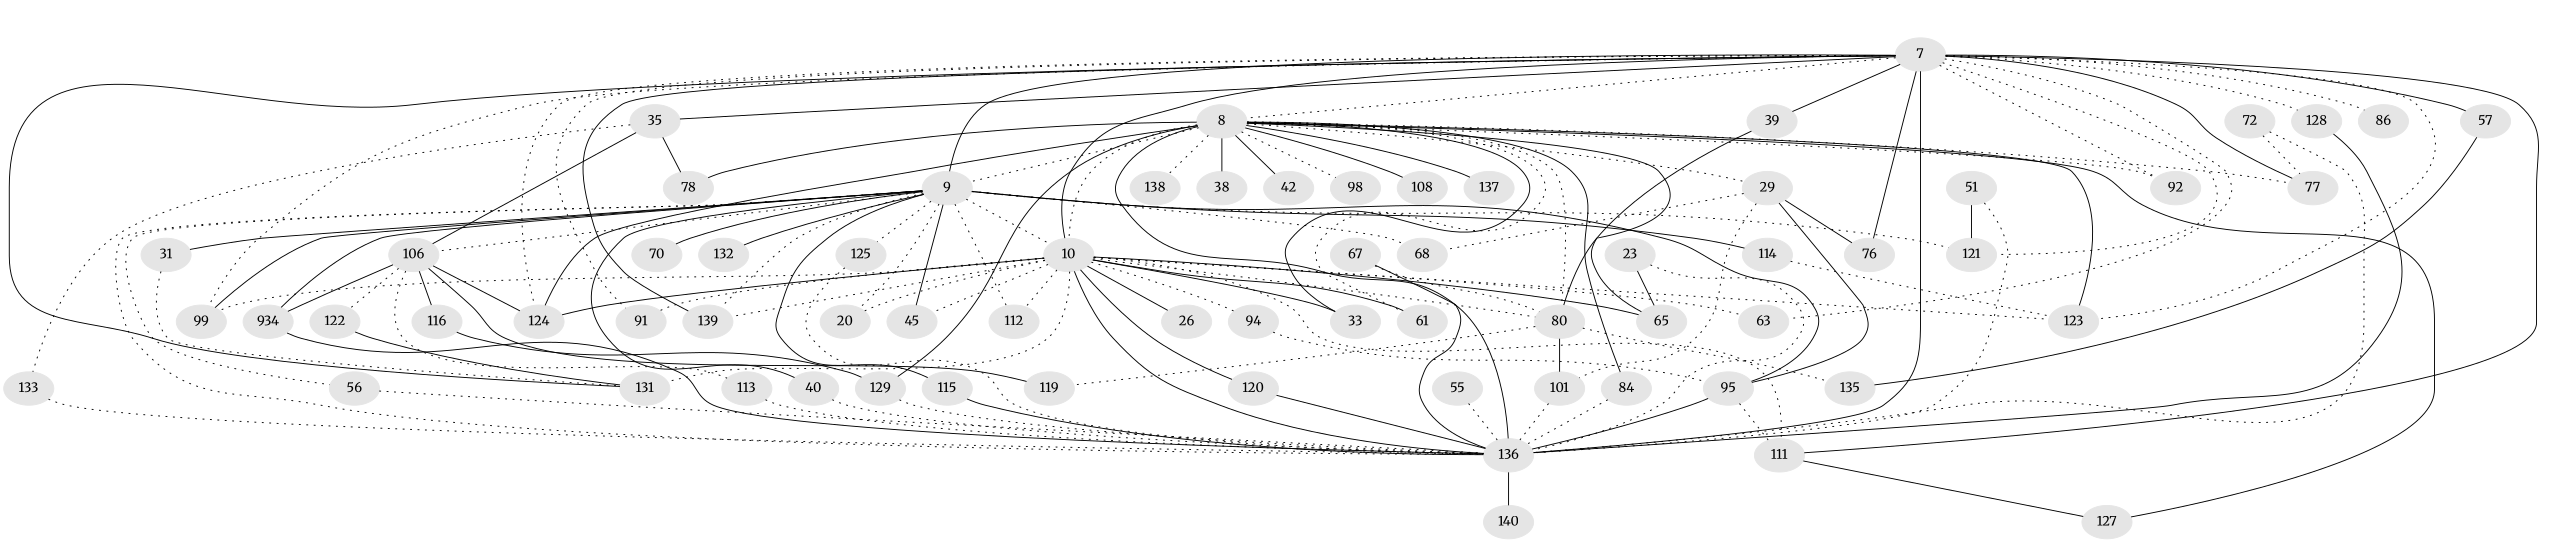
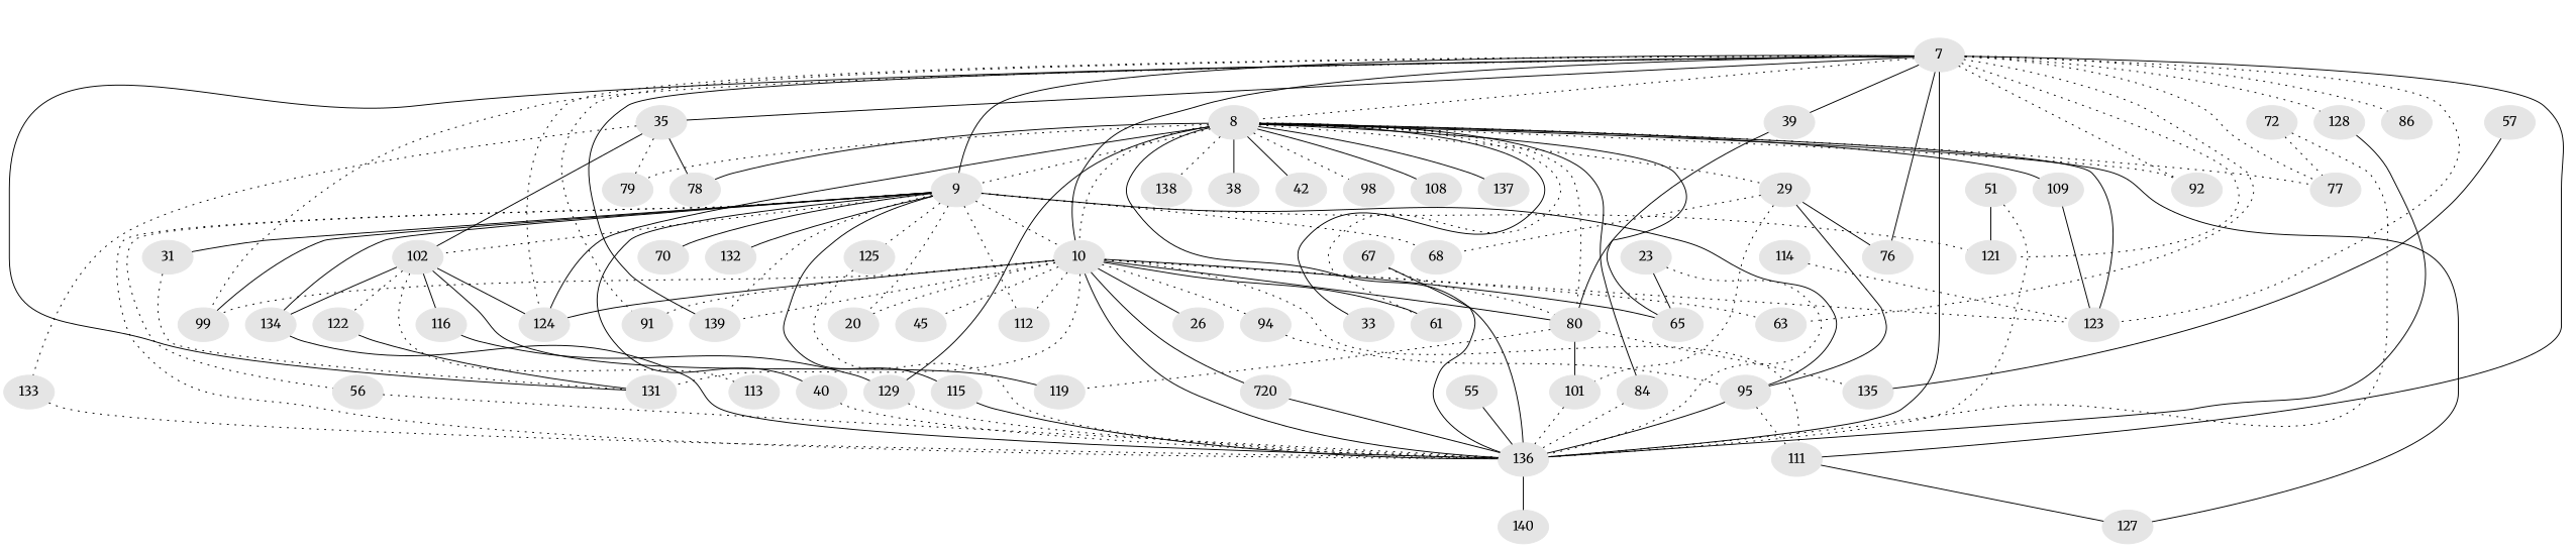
  graph {
    fontname=Merriweather
    node [color=gray90 fontname=Merriweather style=filled]
    edge [fontname=Merriweather style=dotted]
    7 [super="+1"]
    8 [super="+4+6"]
    9 [super="+3"]
    10 [super="+2"]
    35 [super="+32"]
    39
    57 [super="+49"]
    63
    76
    77 [super="+59"]
    86
    91
    92
    99 [super="+13"]
    111 [super="+62"]
    121 [super="+34"]
    123 [super="+37+118+106"]
    124 [super="+17+85"]
    128 [super="+66"]
    131 [super="+64+104"]
    136 [super="+36+100+110+130"]
    139 [super="+81"]
    29
    33
    38
    42
    61
    65 [super="+22"]
    78
+   79
    80 [super="+11+50+41"]
    84
    98
    108
+   109
    127
    129 [super="+126"]
    137
    138
    20
    31 [super="+16"]
    40
    45
    56
    68
    70
    95 [super="+73+75"]
-   102 [super="+12+93" label=106]
+   102 [super="+12+93"]
    112
    114
    115
    125
    132
-   134 [super="+18+90" label=934]
+   134 [super="+18+90"]
    26
    94
-   120
+   120 [label=720]
    133
    135
    140
    101 [super="+52"]
    119
    113
    116
    122
    23
    51
    55
    67
    72
    7 -- 8 [weight=8]
    7 -- 9 [style=solid weight=4]
    7 -- 10 [style=solid weight=4]
    7 -- 35 [style=solid weight=2]
    7 -- 39 [style=solid]
-   7 -- 57 [style=solid weight=3]
    7 -- 63
    7 -- 76 [style=solid]
-   7 -- 77 [style=solid weight=2]
+   7 -- 77 [weight=2]
    7 -- 86 [weight=2]
    7 -- 91
    7 -- 92
    7 -- 99
    7 -- 111 [style=solid]
    7 -- 121
    7 -- 123 [weight=3]
    7 -- 124
    7 -- 128 [weight=2]
    7 -- 131 [style=solid]
    7 -- 136 [style=solid weight=13]
    7 -- 139 [style=solid]
    8 -- 9 [weight=8]
    8 -- 10 [weight=8]
    8 -- 77
    8 -- 92
    8 -- 123 [style=solid]
    8 -- 124 [style=solid]
    8 -- 136 [style=solid weight=6]
    8 -- 29 [weight=2]
    8 -- 33 [style=solid]
    8 -- 38 [style=solid weight=2]
    8 -- 42 [style=solid weight=2]
    8 -- 61
    8 -- 65 [style=solid]
    8 -- 78 [style=solid]
+   8 -- 79
    8 -- 80 [weight=4]
    8 -- 84 [style=solid]
    8 -- 98
    8 -- 108 [style=solid]
+   8 -- 109 [style=solid]
    8 -- 127 [style=solid]
    8 -- 129 [style=solid weight=2]
    8 -- 137 [style=solid weight=2]
    8 -- 138 [weight=2]
    9 -- 10 [weight=4]
    9 -- 99 [style=solid]
    9 -- 121 [weight=2]
    9 -- 136 [weight=3]
    9 -- 139
    9 -- 20
    9 -- 31 [style=solid weight=3]
    9 -- 40 [style=solid]
-   9 -- 45 [style=solid]
    9 -- 56
    9 -- 68
    9 -- 70 [style=solid weight=2]
    9 -- 95 [style=solid]
    9 -- 102 [weight=4]
    9 -- 112
-   9 -- 114 [style=solid]
    9 -- 115 [style=solid]
    9 -- 125
    9 -- 132 [style=solid]
    9 -- 134 [style=solid]
    10 -- 63
    10 -- 91
    10 -- 99
    10 -- 111 [weight=2]
    10 -- 123 [weight=3]
    10 -- 124 [style=solid]
    10 -- 131 [weight=4]
    10 -- 136 [style=solid weight=2]
    10 -- 139
-   10 -- 33 [style=solid]
    10 -- 61 [style=solid]
    10 -- 65 [style=solid weight=2]
-   10 -- 80 [weight=2]
+   10 -- 80 [style=solid weight=2]
    10 -- 20
    10 -- 45
    10 -- 112
    10 -- 26 [style=solid weight=2]
    10 -- 94
    10 -- 120 [style=solid]
    35 -- 78 [style=solid]
+   35 -- 79
    35 -- 102 [style=solid]
    35 -- 133
    39 -- 80 [style=solid]
    57 -- 135 [style=solid]
    111 -- 127 [style=solid]
    128 -- 136 [style=solid]
    136 -- 140 [style=solid weight=2]
    29 -- 76 [style=solid]
    29 -- 68
    29 -- 95 [style=solid]
    29 -- 101
    80 -- 135
    80 -- 101 [style=solid]
    80 -- 119
    84 -- 136
+   109 -- 123 [style=solid]
    129 -- 136 [weight=2]
    31 -- 131
    40 -- 136
    56 -- 136
    95 -- 111 [weight=2]
    95 -- 136 [style=solid weight=3]
    102 -- 124 [style=solid]
    102 -- 134 [style=solid weight=2]
    102 -- 119 [style=solid]
    102 -- 113
    102 -- 116 [style=solid weight=2]
    102 -- 122
    114 -- 123
    115 -- 136 [style=solid]
    125 -- 136
    134 -- 136 [style=solid weight=2]
    94 -- 95
    120 -- 136 [style=solid]
    133 -- 136
    101 -- 136
-   113 -- 136
    116 -- 129 [style=solid]
    122 -- 131 [style=solid]
    23 -- 136
    23 -- 65 [style=solid]
    51 -- 121 [style=solid]
    51 -- 136
-   55 -- 136 [weight=2]
+   55 -- 136 [style=solid weight=2]
    67 -- 136 [style=solid]
    67 -- 80
    72 -- 77
    72 -- 136
  }
